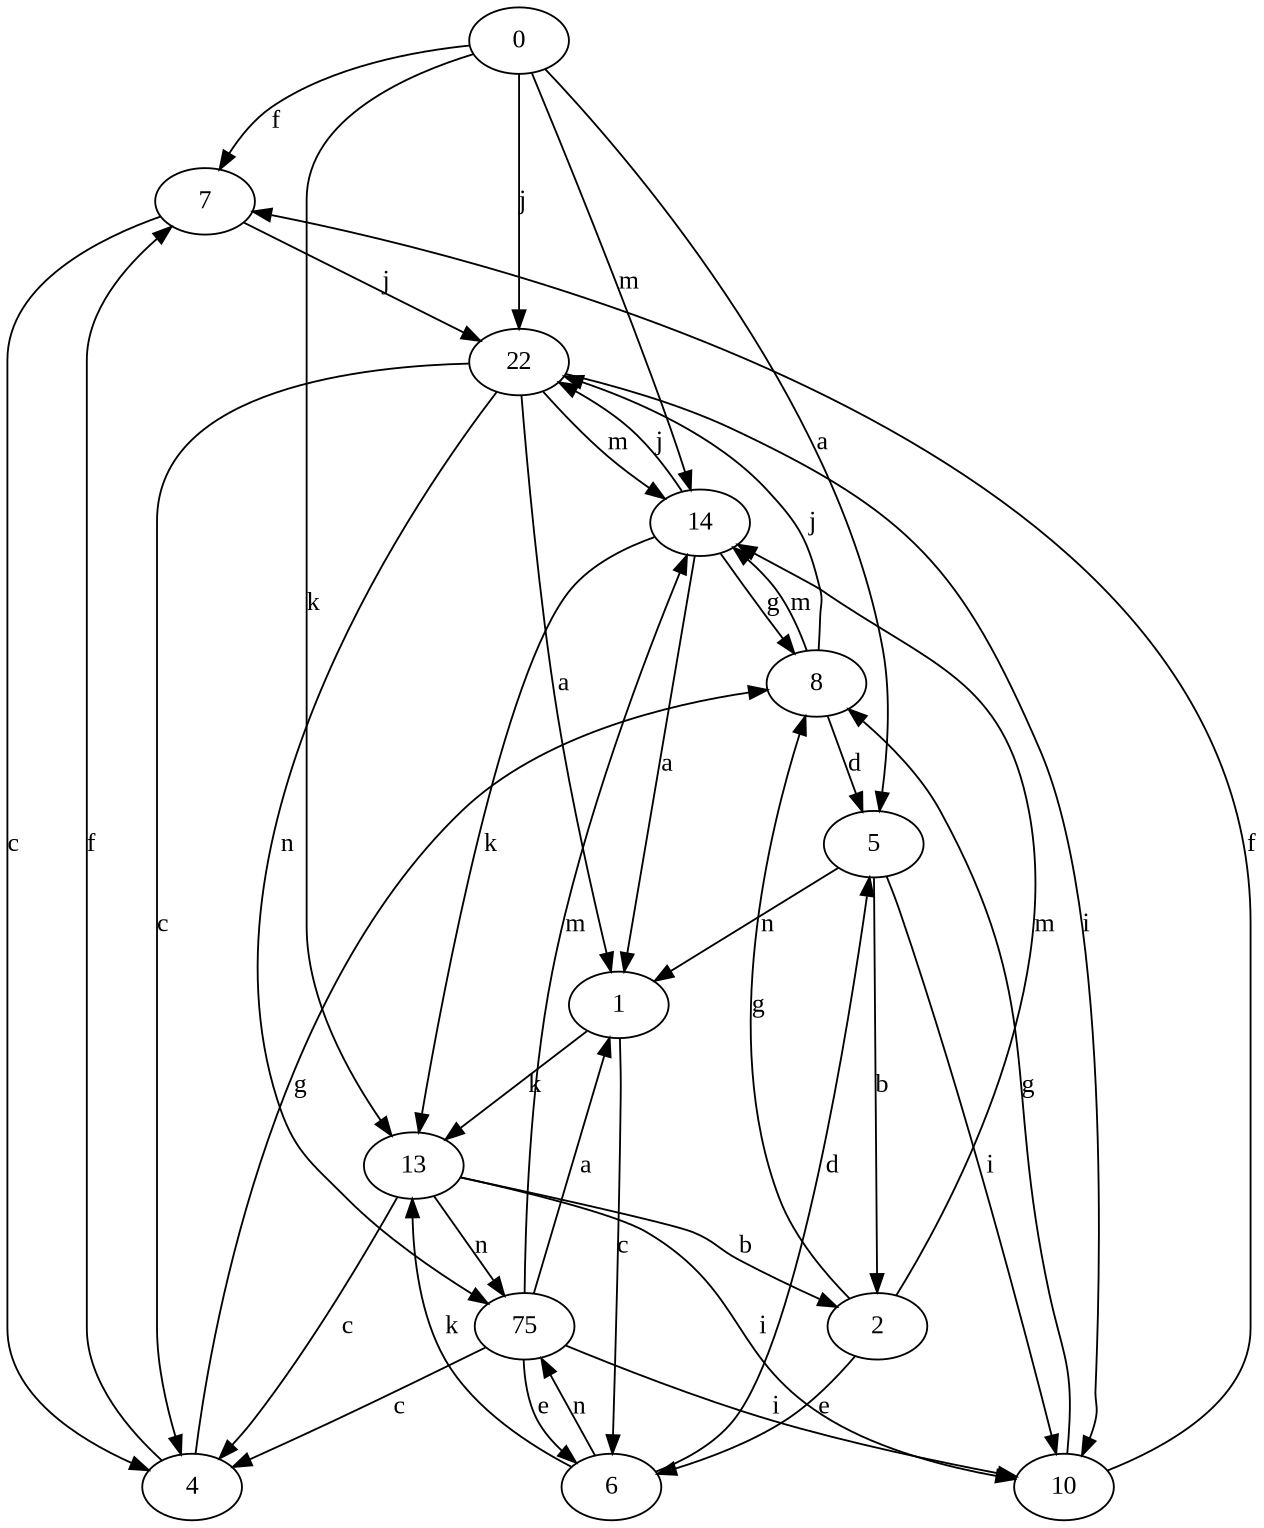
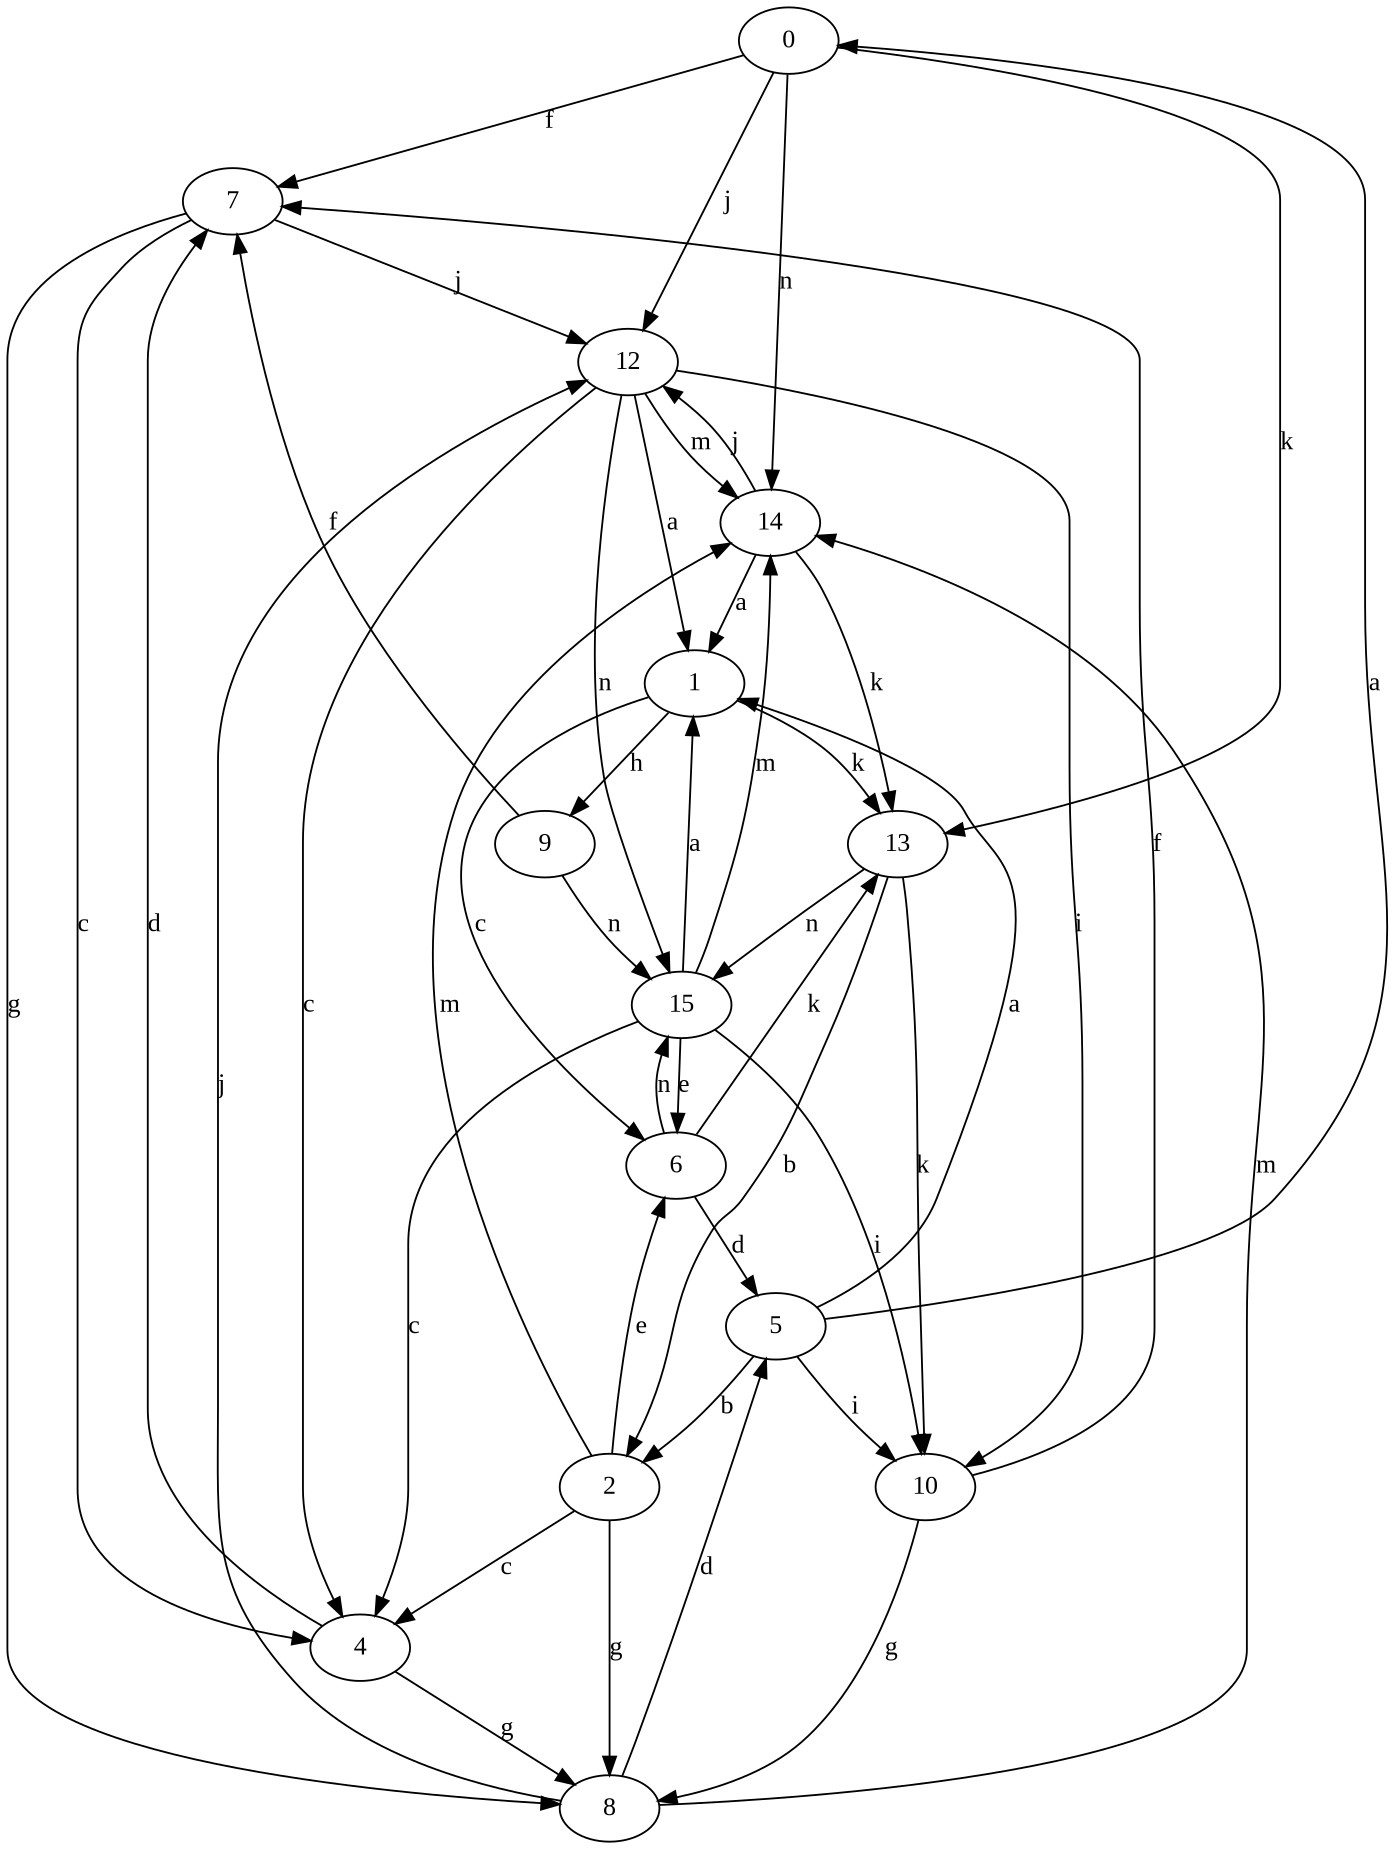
  strict digraph {
    fontname="Liberation Serif"
    node [fontname="Liberation Serif"]
    edge [fontname="Liberation Serif"]
    0
    7
-   12 [label=22]
+   12
    13
    14
    4
    1
-   15 [label=75]
+   15
    10
    2
    8
    6
+   9
    5
    0 -> 7 [label=f]
    0 -> 12 [label=j]
    0 -> 13 [label=k]
-   0 -> 14 [label=m]
+   0 -> 14 [label=n]
    7 -> 12 [label=j]
    7 -> 4 [label=c]
    12 -> 14 [label=m]
    12 -> 4 [label=c]
    12 -> 1 [label=a]
    12 -> 15 [label=n]
    12 -> 10 [label=i]
    13 -> 15 [label=n]
-   13 -> 10 [label=i]
+   13 -> 10 [label=k]
    13 -> 2 [label=b]
    14 -> 12 [label=j]
    14 -> 13 [label=k]
    14 -> 1 [label=a]
-   14 -> 8 [label=g]
-   4 -> 7 [label=f]
+   7 -> 8 [label=g]
+   4 -> 7 [label=d]
    4 -> 8 [label=g]
    1 -> 13 [label=k]
    1 -> 6 [label=c]
+   1 -> 9 [label=h]
    15 -> 14 [label=m]
    15 -> 4 [label=c]
    15 -> 1 [label=a]
    15 -> 10 [label=i]
    15 -> 6 [label=e]
    10 -> 7 [label=f]
    10 -> 8 [label=g]
    2 -> 14 [label=m]
-   13 -> 4 [label=c]
+   2 -> 4 [label=c]
    2 -> 8 [label=g]
    2 -> 6 [label=e]
    8 -> 12 [label=j]
    8 -> 14 [label=m]
    8 -> 5 [label=d]
    6 -> 13 [label=k]
    6 -> 15 [label=n]
    6 -> 5 [label=d]
-   0 -> 5 [label=a]
-   5 -> 1 [label=n]
+   9 -> 7 [label=f]
+   9 -> 15 [label=n]
+   5 -> 0 [label=a]
+   5 -> 1 [label=a]
    5 -> 10 [label=i]
    5 -> 2 [label=b]
  }
